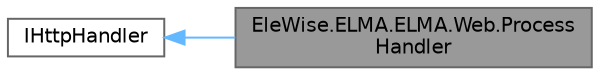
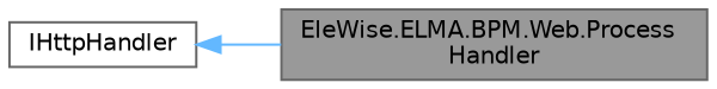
  digraph {
    rankdir=LR
    node [color=gray40 fontname=Helvetica fontsize=10 shape=box style=filled]
-   n1 [fillcolor=grey60 fontcolor=black height=0.2 label="EleWise.ELMA.ELMA.Web.Process\lHandler" width=0.4]
+   n1 [fillcolor=grey60 fontcolor=black height=0.2 label="EleWise.ELMA.BPM.Web.Process\lHandler" width=0.4]
    n2 [fillcolor=white height=0.2 label=IHttpHandler width=0.4]
    n2 -> n1 [color=steelblue1 dir=back fontname=Helvetica fontsize=10 labelfontname=Helvetica labelfontsize=10 style=solid]
  }
